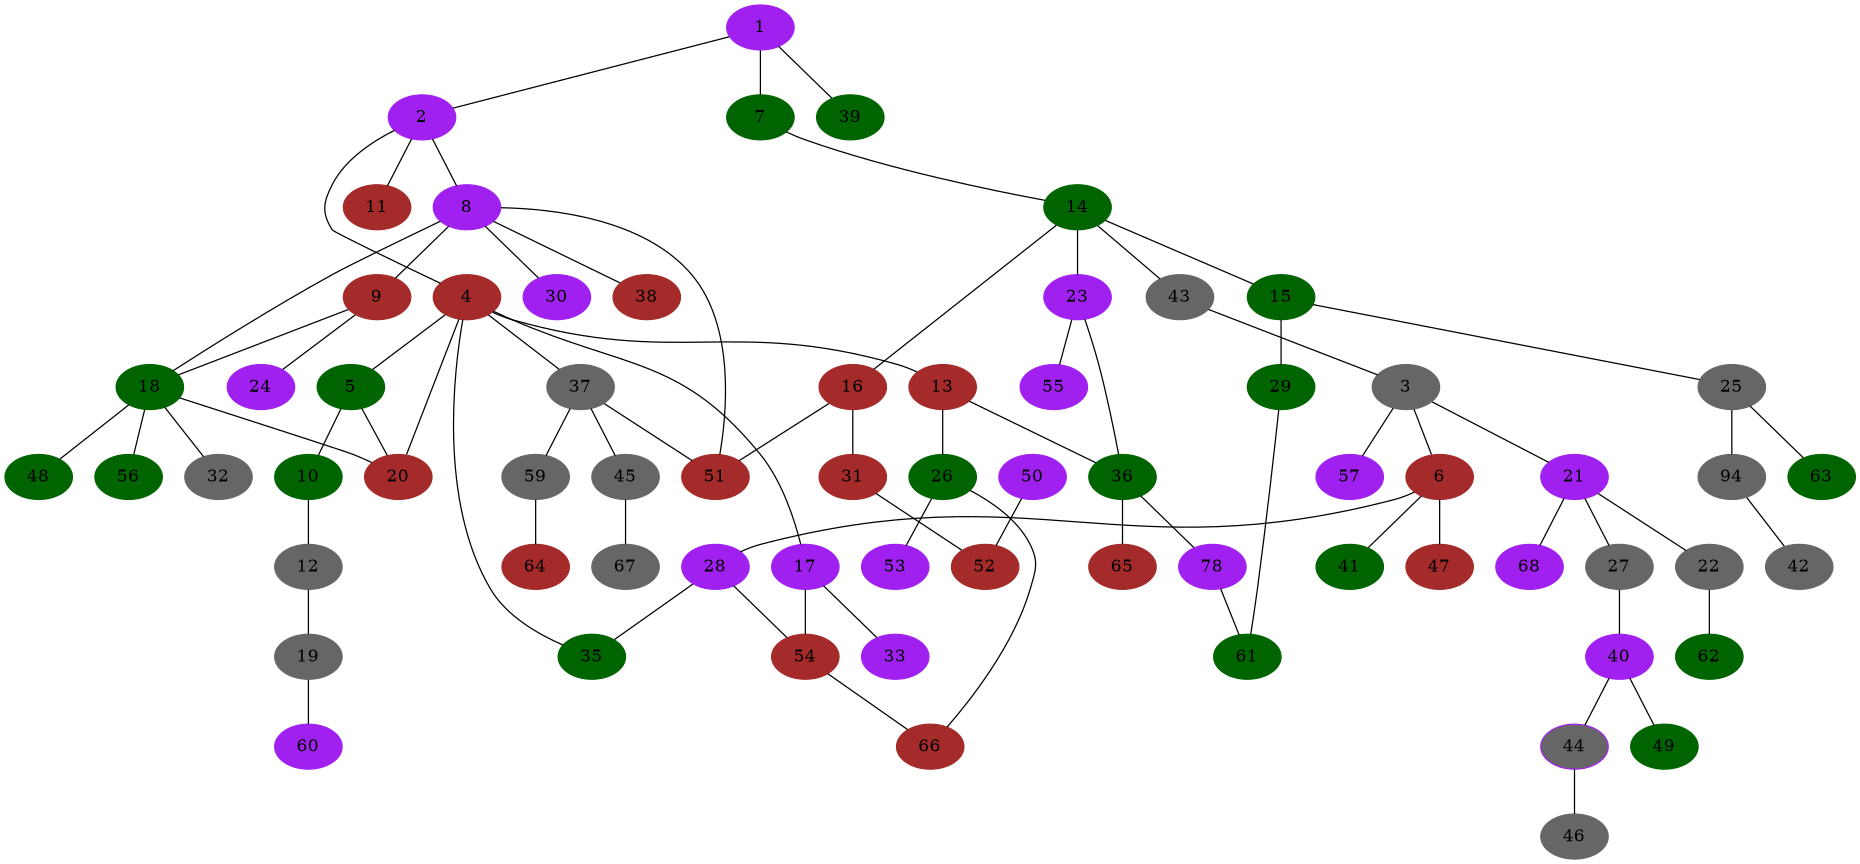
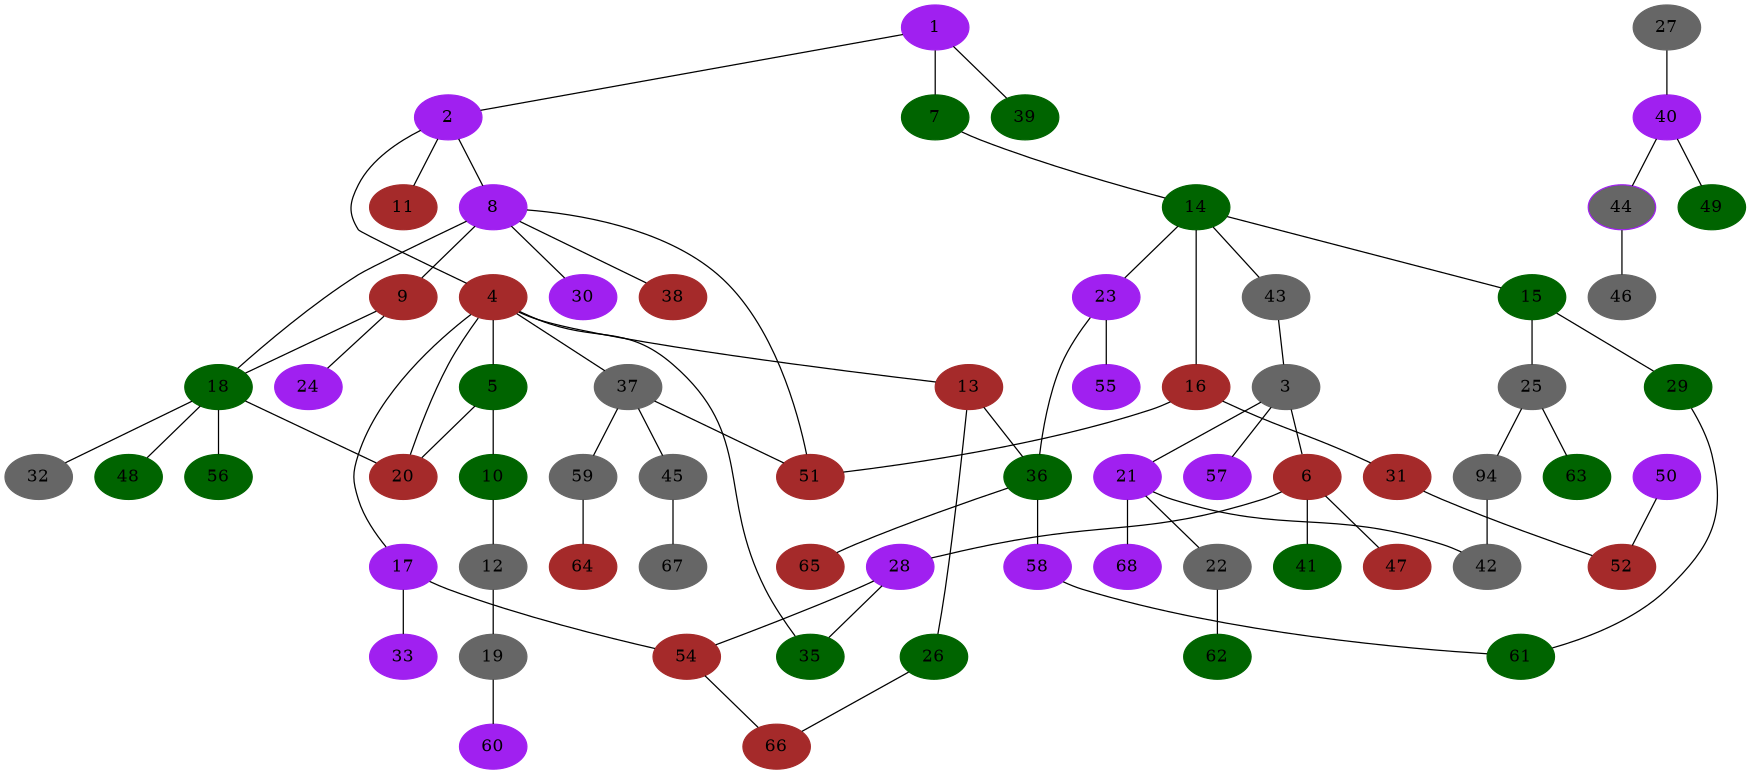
  graph {
    node [color=purple style=filled]
    edge [weight=1.0]
    1
    2
    7 [color=darkgreen]
    39 [color=darkgreen]
    4 [color=brown]
    8
    11 [color=brown]
    3 [color=gray40]
    6 [color=brown]
    21
    57
    14 [color=darkgreen]
    5 [color=darkgreen]
    13 [color=brown]
    17
    20 [color=brown]
    35 [color=darkgreen]
    37 [color=gray40]
    9 [color=brown]
    18 [color=darkgreen]
    30
    38 [color=brown]
    51 [color=brown]
    28
    41 [color=darkgreen]
    47 [color=brown]
    22 [color=gray40]
    27 [color=gray40]
    68
    10 [color=darkgreen]
    26 [color=darkgreen]
    36 [color=darkgreen]
    33
    54 [color=brown]
    45 [color=gray40]
    59 [color=gray40]
    12 [color=gray40]
    15 [color=darkgreen]
    16 [color=brown]
    23
    43 [color=gray40]
    24
    32 [color=gray40]
    48 [color=darkgreen]
    56 [color=darkgreen]
    67 [color=gray40]
    19 [color=gray40]
    60
-   53
    66 [color=brown]
-   58 [label=78]
+   58
    65 [color=brown]
    25 [color=gray40]
    29 [color=darkgreen]
    31 [color=brown]
    55
    n57 [color=gray40 label=94]
    63 [color=darkgreen]
    61 [color=darkgreen]
    52 [color=brown]
    62 [color=darkgreen]
    40
    42 [color=gray40]
    44 [fillcolor=gray40]
    49 [color=darkgreen]
    64 [color=brown]
    46 [color=gray40]
    50
    1 -- 2
    1 -- 7 [weight=2.0]
    1 -- 39
    2 -- 4
    2 -- 8
    2 -- 11
    7 -- 14
    4 -- 5
    4 -- 13
    4 -- 17
    4 -- 20
    4 -- 35
    4 -- 37
    8 -- 9 [weight=4.0]
    8 -- 18
    8 -- 30
    8 -- 38
    8 -- 51
    3 -- 6
    3 -- 21
    3 -- 57
    6 -- 28
    6 -- 41 [weight=2.0]
    6 -- 47
    21 -- 22
-   21 -- 27
+   21 -- 42
    21 -- 68
    14 -- 15
    14 -- 16
    14 -- 23
    14 -- 43
    5 -- 20
    5 -- 10
    13 -- 26
    13 -- 36
    17 -- 33
    17 -- 54 [weight=2.0]
    37 -- 51
    37 -- 45
    37 -- 59
    9 -- 18
    9 -- 24
    18 -- 20
    18 -- 32
    18 -- 48
    18 -- 56 [weight=3.0]
    28 -- 35
    28 -- 54
    22 -- 62 [weight=3.0]
    27 -- 40 [weight=2.0]
    10 -- 12
-   26 -- 53
    26 -- 66
    36 -- 58
    36 -- 65
    54 -- 66
    45 -- 67 [weight=2.0]
    59 -- 64
    12 -- 19
    15 -- 25
    15 -- 29
    16 -- 51
    16 -- 31
    23 -- 36
    23 -- 55
    43 -- 3
    19 -- 60
    58 -- 61
    25 -- n57
    25 -- 63
    29 -- 61
    31 -- 52
    n57 -- 42
    40 -- 44
    40 -- 49
    44 -- 46
    50 -- 52
  }
